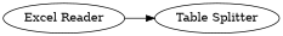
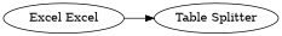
  digraph {
    rankdir=LR
    n1 [label="Table Splitter"]
-   n2 [label="Excel Reader"]
+   n2 [label="Excel Excel"]
    n2 -> n1
  }
